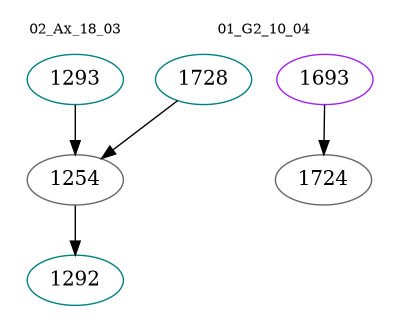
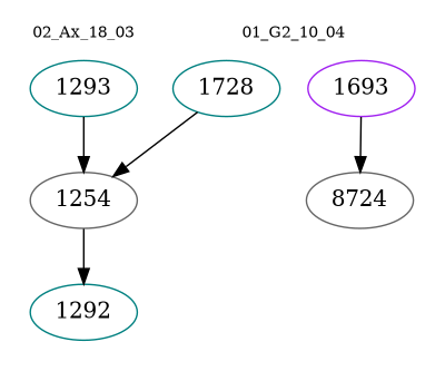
  digraph {
    node [color=teal]
    edge [color=black]
    n1 [label=1293]
    n2 [color=gray40 label=1254]
    n3 [label=1292]
    n4 [label=1728]
    n5 [color=purple label=1693]
-   n6 [color=gray40 label=1724]
+   n6 [color=gray40 label=8724]
    subgraph cluster_1 {
      color=white
      fontsize=10
      label="02_Ax_18_03"
      n1
      n2
      n3
    }
    subgraph cluster_2 {
      color=white
      fontsize=10
      label="01_G2_10_04"
      n4
      n5
      n6
    }
    n1 -> n2
    n2 -> n3
    n4 -> n2
    n5 -> n6
  }
